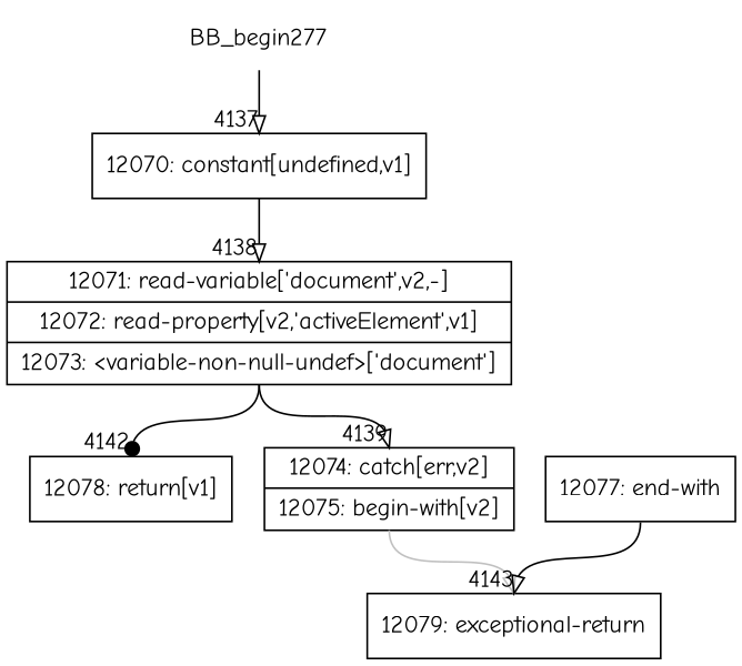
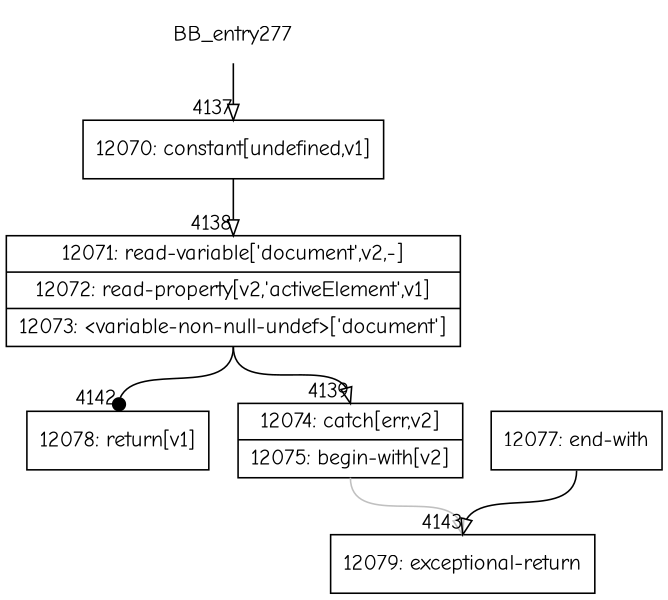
  digraph {
    fontname="Comic Neue"
    rankdir=TD
    node [fontname="Comic Neue" shape=record]
    edge [arrowhead=onormal fontname="Comic Neue" headport=n tailport=s]
-   BB_entry277 [shape=none label=BB_begin277]
+   BB_entry277 [shape=none]
    n2 [label="{12070: constant[undefined,v1]}"]
    n3 [label="{12071: read-variable['document',v2,-]|12072: read-property[v2,'activeElement',v1]|12073: \<variable-non-null-undef\>['document']}"]
    n4 [label="{12078: return[v1]}"]
    n5 [label="{12074: catch[err,v2]|12075: begin-with[v2]}"]
    n6 [label="{12079: exceptional-return}"]
    n7 [label="{12077: end-with}"]
    BB_entry277 -> n2 [headlabel="    4137"]
    n2 -> n3 [headlabel="      4138"]
    n3 -> n4 [arrowhead=dot headlabel="      4142"]
    n3 -> n5 [color=black headlabel="      4139"]
    n5 -> n6 [color=gray headlabel="      4143"]
    n7 -> n6
  }
